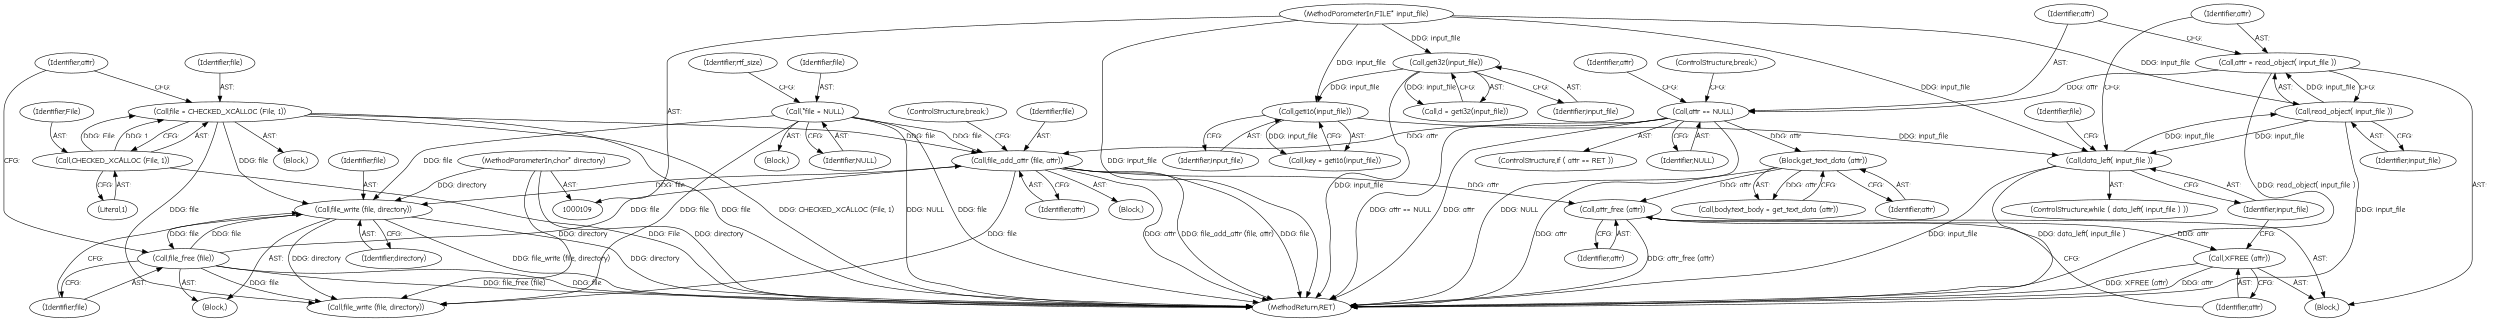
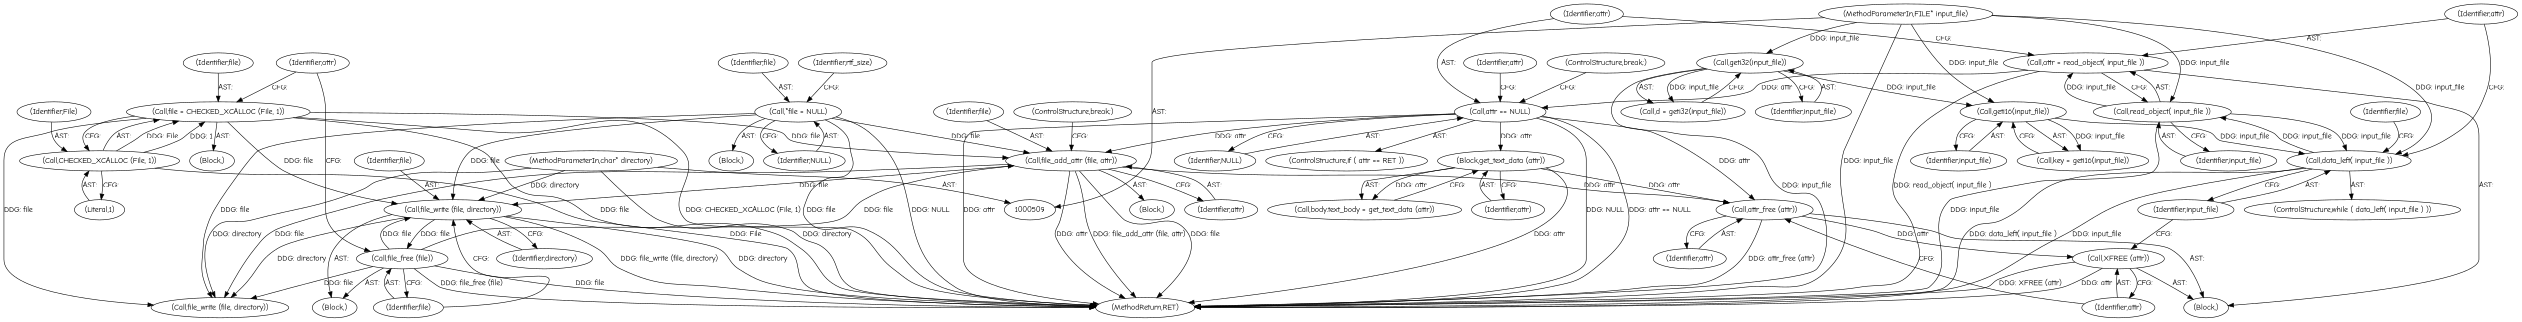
  digraph {
    fontname="Comic Neue"
    node [fontname="Comic Neue"]
    edge [fontname="Comic Neue"]
    n1 [label="(Call,attr_free (attr))"]
    n2 [label="(Call,XFREE (attr))"]
    n3 [label="(Block,)"]
    n4 [label="(Identifier,attr)"]
    n5 [label="(MethodReturn,RET)"]
    n6 [label="(Identifier,attr)"]
    n7 [label="(Block,get_text_data (attr))"]
    n8 [label="(Identifier,attr)"]
    n9 [label="(Call,body.text_body = get_text_data (attr))"]
    n10 [label="(Call,attr == NULL)"]
    n11 [label="(Call,file_add_attr (file, attr))"]
    n12 [label="(ControlStructure,if ( attr == RET ))"]
    n13 [label="(Identifier,NULL)"]
    n14 [label="(Call,file_write (file, directory))"]
    n15 [label="(Block,)"]
    n16 [label="(Identifier,attr)"]
    n17 [label="(Call,file_write (file, directory))"]
    n18 [label="(Call,attr = read_object( input_file ))"]
    n19 [label="(Call,read_object( input_file ))"]
    n20 [label="(Call,data_left( input_file ))"]
    n21 [label="(Identifier,input_file)"]
    n22 [label="(Identifier,input_file)"]
    n23 [label="(ControlStructure,while ( data_left( input_file ) ))"]
    n24 [label="(Call,geti16(input_file))"]
    n25 [label="(Identifier,input_file)"]
    n26 [label="(Call,key = geti16(input_file))"]
    n27 [label="(Call,geti32(input_file))"]
    n28 [label="(Call,d = geti32(input_file))"]
    n29 [label="(Identifier,input_file)"]
    n30 [label="(MethodParameterIn,FILE* input_file)"]
-   1000109
+   1000109 [label=1000509]
    n32 [label="(Call,file_free (file))"]
    n33 [label="(Block,)"]
    n34 [label="(Identifier,directory)"]
    n35 [label="(Call,file = CHECKED_XCALLOC (File, 1))"]
    n36 [label="(Call,CHECKED_XCALLOC (File, 1))"]
    n37 [label="(Block,)"]
    n38 [label="(Literal,1)"]
    n39 [label="(Identifier,file)"]
    n40 [label="(Call,*file = NULL)"]
    n41 [label="(Block,)"]
    n42 [label="(Identifier,NULL)"]
    n43 [label="(MethodParameterIn,char* directory)"]
    n44 [label="(Identifier,file)"]
    n45 [label="(ControlStructure,break;)"]
    n46 [label="(Identifier,rtf_size)"]
    n47 [label="(Identifier,file)"]
    n48 [label="(Identifier,File)"]
    n49 [label="(ControlStructure,break;)"]
    n50 [label="(Identifier,file)"]
    n51 [label="(Identifier,attr)"]
    n52 [label="(Identifier,attr)"]
    n53 [label="(Identifier,file)"]
    n54 [label="(Identifier,file)"]
    n55 [label="(Identifier,attr)"]
    n56 [label="(Identifier,attr)"]
    n1 -> n2 [label="DDG: attr"]
    n1 -> n3 [label="AST: "]
    n1 -> n4 [label="CFG: "]
    n1 -> n5 [label="DDG: attr_free (attr)"]
    n2 -> n3 [label="AST: "]
    n2 -> n5 [label="DDG: XFREE (attr)"]
    n2 -> n5 [label="DDG: attr"]
    n2 -> n6 [label="CFG: "]
    n4 -> n1 [label="AST: "]
    n6 -> n1 [label="CFG: "]
    n6 -> n2 [label="AST: "]
    n7 -> n1 [label="DDG: attr"]
    n7 -> n5 [label="DDG: attr"]
    n7 -> n8 [label="CFG: "]
    n7 -> n9 [label="AST: "]
    n7 -> n9 [label="DDG: attr"]
    n8 -> n7 [label="AST: "]
    n9 -> n7 [label="CFG: "]
+   n10 -> n1 [label="DDG: attr"]
    n10 -> n5 [label="DDG: NULL"]
    n10 -> n5 [label="DDG: attr == NULL"]
    n10 -> n5 [label="DDG: attr"]
    n10 -> n7 [label="DDG: attr"]
    n10 -> n11 [label="DDG: attr"]
    n10 -> n12 [label="AST: "]
    n10 -> n13 [label="CFG: "]
    n11 -> n1 [label="DDG: attr"]
    n11 -> n5 [label="DDG: file_add_attr (file, attr)"]
    n11 -> n5 [label="DDG: file"]
    n11 -> n5 [label="DDG: attr"]
    n11 -> n14 [label="DDG: file"]
    n11 -> n15 [label="AST: "]
    n11 -> n16 [label="CFG: "]
    n11 -> n17 [label="DDG: file"]
    n13 -> n10 [label="AST: "]
    n14 -> n5 [label="DDG: file_write (file, directory)"]
    n14 -> n5 [label="DDG: directory"]
    n14 -> n17 [label="DDG: directory"]
    n14 -> n32 [label="DDG: file"]
    n14 -> n33 [label="AST: "]
    n14 -> n34 [label="CFG: "]
    n16 -> n11 [label="AST: "]
    n18 -> n3 [label="AST: "]
    n18 -> n5 [label="DDG: read_object( input_file )"]
    n18 -> n10 [label="DDG: attr"]
    n18 -> n19 [label="CFG: "]
    n19 -> n5 [label="DDG: input_file"]
    n19 -> n18 [label="AST: "]
    n19 -> n18 [label="DDG: input_file"]
    n19 -> n20 [label="DDG: input_file"]
    n19 -> n21 [label="CFG: "]
    n20 -> n5 [label="DDG: data_left( input_file )"]
    n20 -> n5 [label="DDG: input_file"]
    n20 -> n19 [label="DDG: input_file"]
    n20 -> n22 [label="CFG: "]
    n20 -> n23 [label="AST: "]
    n21 -> n19 [label="AST: "]
    n22 -> n2 [label="CFG: "]
    n22 -> n20 [label="AST: "]
    n24 -> n20 [label="DDG: input_file"]
    n24 -> n25 [label="CFG: "]
    n24 -> n26 [label="AST: "]
    n24 -> n26 [label="DDG: input_file"]
    n25 -> n24 [label="AST: "]
    n26 -> n24 [label="CFG: "]
    n27 -> n5 [label="DDG: input_file"]
    n27 -> n24 [label="DDG: input_file"]
    n27 -> n28 [label="AST: "]
    n27 -> n28 [label="DDG: input_file"]
    n27 -> n29 [label="CFG: "]
    n28 -> n27 [label="CFG: "]
    n29 -> n27 [label="AST: "]
    n30 -> n5 [label="DDG: input_file"]
    n30 -> n19 [label="DDG: input_file"]
    n30 -> n20 [label="DDG: input_file"]
    n30 -> n24 [label="DDG: input_file"]
    n30 -> n27 [label="DDG: input_file"]
    n30 -> 1000109 [label="AST: "]
    n32 -> n5 [label="DDG: file_free (file)"]
    n32 -> n5 [label="DDG: file"]
    n32 -> n11 [label="DDG: file"]
    n32 -> n14 [label="DDG: file"]
    n32 -> n17 [label="DDG: file"]
    n32 -> n33 [label="AST: "]
    n32 -> n39 [label="CFG: "]
    n34 -> n14 [label="AST: "]
    n35 -> n5 [label="DDG: CHECKED_XCALLOC (File, 1)"]
    n35 -> n5 [label="DDG: file"]
    n35 -> n11 [label="DDG: file"]
    n35 -> n14 [label="DDG: file"]
    n35 -> n17 [label="DDG: file"]
    n35 -> n36 [label="CFG: "]
    n35 -> n37 [label="AST: "]
    n36 -> n5 [label="DDG: File"]
    n36 -> n35 [label="AST: "]
    n36 -> n35 [label="DDG: File"]
    n36 -> n35 [label="DDG: 1"]
    n36 -> n38 [label="CFG: "]
    n38 -> n36 [label="AST: "]
    n39 -> n14 [label="CFG: "]
    n39 -> n32 [label="AST: "]
    n40 -> n5 [label="DDG: NULL"]
    n40 -> n5 [label="DDG: file"]
    n40 -> n11 [label="DDG: file"]
    n40 -> n14 [label="DDG: file"]
    n40 -> n17 [label="DDG: file"]
    n40 -> n41 [label="AST: "]
    n40 -> n42 [label="CFG: "]
    n42 -> n40 [label="AST: "]
    n43 -> n5 [label="DDG: directory"]
    n43 -> n14 [label="DDG: directory"]
    n43 -> n17 [label="DDG: directory"]
    n43 -> 1000109 [label="AST: "]
    n44 -> n40 [label="AST: "]
    n45 -> n10 [label="CFG: "]
    n46 -> n40 [label="CFG: "]
    n47 -> n11 [label="AST: "]
    n48 -> n36 [label="AST: "]
    n49 -> n11 [label="CFG: "]
    n50 -> n14 [label="AST: "]
    n51 -> n18 [label="AST: "]
    n51 -> n20 [label="CFG: "]
    n52 -> n10 [label="AST: "]
    n52 -> n18 [label="CFG: "]
    n53 -> n20 [label="CFG: "]
    n54 -> n35 [label="AST: "]
    n55 -> n10 [label="CFG: "]
    n56 -> n32 [label="CFG: "]
    n56 -> n35 [label="CFG: "]
  }
